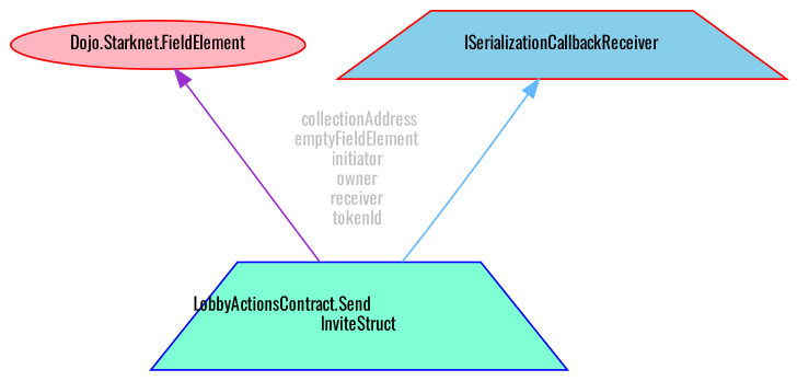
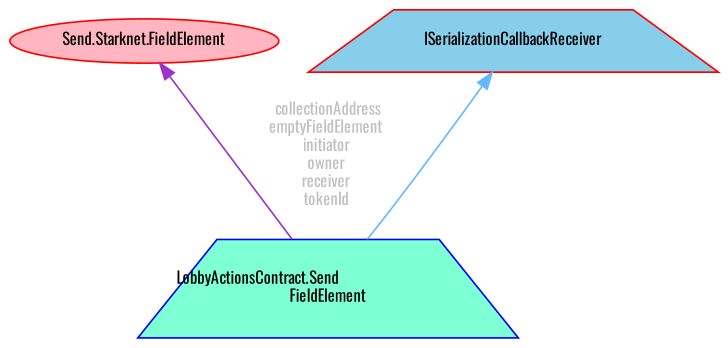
  digraph {
    fontname=Oswald
    node [color=red fontname=Oswald fontsize=10 shape=trapezium style=filled]
    edge [dir=back fontname=Oswald fontsize=10 labelfontname=Helvetica labelfontsize=10 style=solid]
-   n1 [color=blue fillcolor=aquamarine fontcolor=black height=0.2 label="LobbyActionsContract.Send\lInviteStruct" width=0.4]
-   n2 [fillcolor=lightpink height=0.2 label="Dojo.Starknet.FieldElement" shape=ellipse width=0.4]
+   n1 [color=blue fillcolor=aquamarine fontcolor=black height=0.2 label="LobbyActionsContract.Send\lFieldElement" width=0.4]
+   n2 [fillcolor=lightpink height=0.2 label="Send.Starknet.FieldElement" shape=ellipse width=0.4]
    n3 [fillcolor=skyblue height=0.2 label=ISerializationCallbackReceiver width=0.4]
    n2 -> n1 [color=darkorchid3 fontcolor=grey label=" collectionAddress\nemptyFieldElement\ninitiator\nowner\nreceiver\ntokenId"]
    n3 -> n1 [color=steelblue1]
  }
